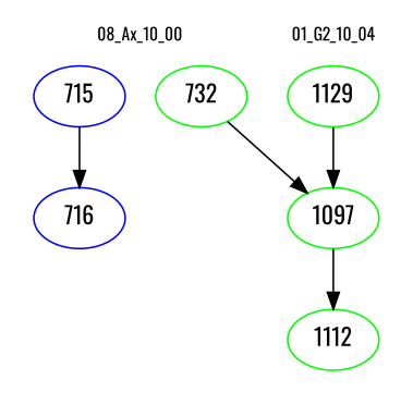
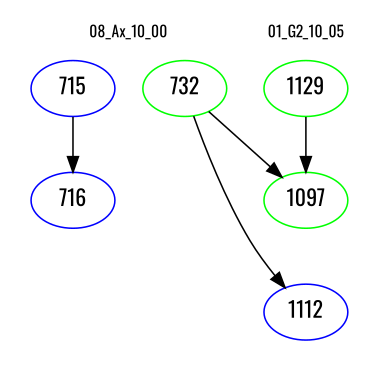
  digraph {
    fontname=Oswald
    node [color=green fontname=Oswald]
    edge [color=black fontname=Oswald]
    n1 [label=732]
    n2 [color=blue label=715]
    n3 [color=blue label=716]
    n4 [label=1129]
    n5 [label=1097]
-   n6 [label=1112]
+   n6 [color=blue label=1112]
    subgraph cluster_1 {
      color=white
      fontsize=10
      label="08_Ax_10_00"
      n1
      n2
      n3
    }
    subgraph cluster_2 {
      color=white
      fontsize=10
-     label="01_G2_10_04"
+     label="01_G2_10_05"
      n4
      n5
      n6
    }
    n1 -> n5
    n2 -> n3
    n4 -> n5
-   n5 -> n6
+   n1 -> n6
  }
